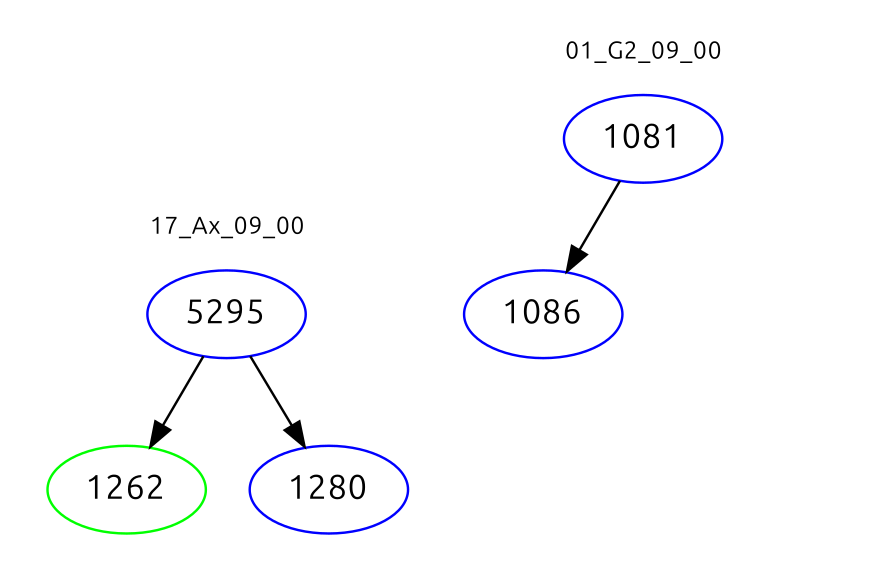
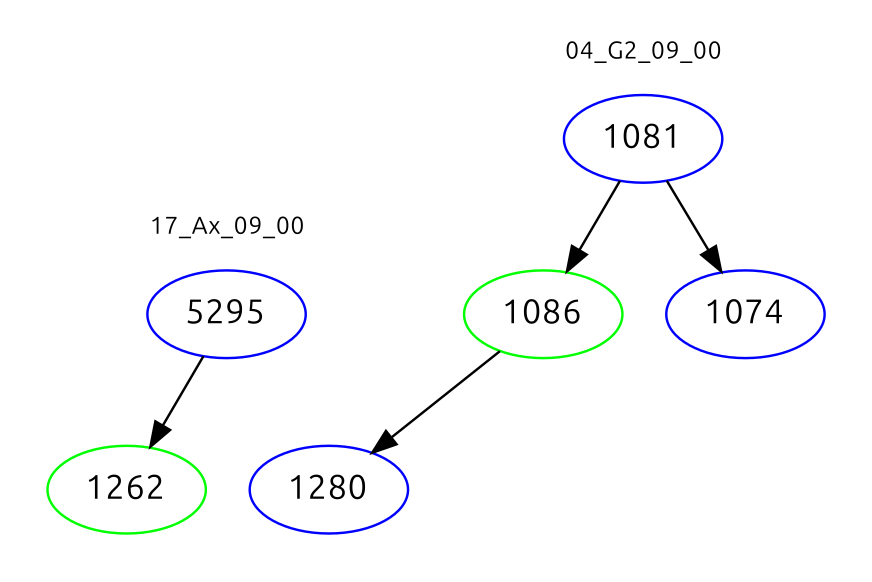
  digraph {
    fontname=Ubuntu
    node [color=blue fontname=Ubuntu]
    edge [color=black fontname=Ubuntu]
    n1 [label=5295]
    n2 [color=green label=1262]
    n3 [label=1280]
    n4 [label=1081]
-   n5 [label=1086]
+   n5 [color=green label=1086]
+   n6 [label=1074]
    subgraph cluster_1 {
      color=white
      fontsize=10
      label="17_Ax_09_00"
      n1
      n2
      n3
    }
    subgraph cluster_2 {
      color=white
      fontsize=10
-     label="01_G2_09_00"
+     label="04_G2_09_00"
      n4
      n5
+     n6
    }
    n1 -> n2
-   n1 -> n3
+   n5 -> n3
    n4 -> n5
+   n4 -> n6
  }
